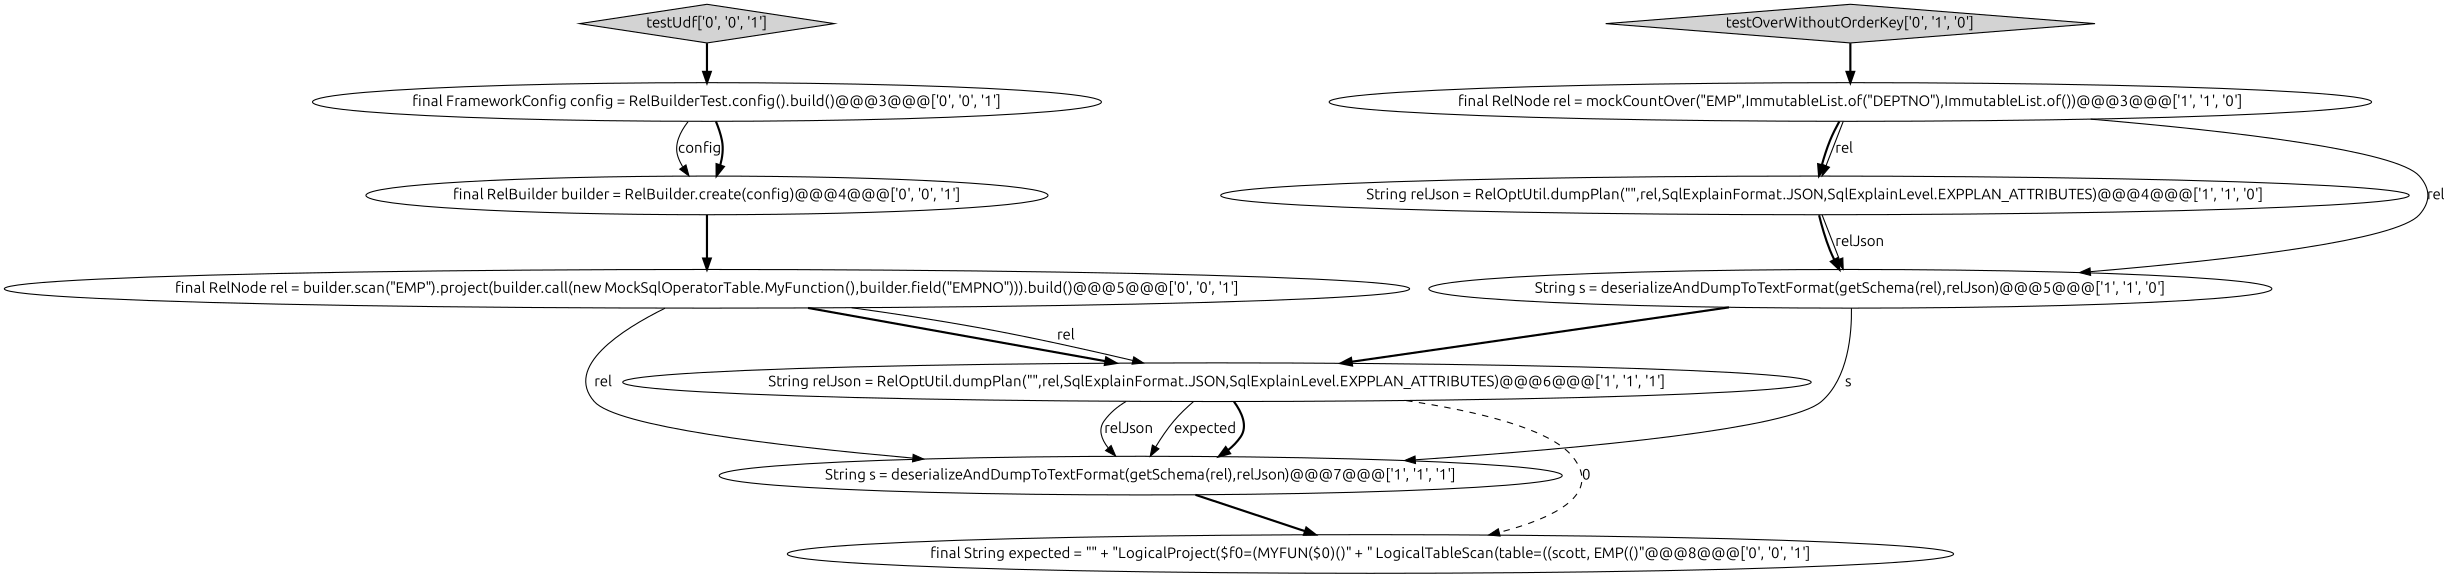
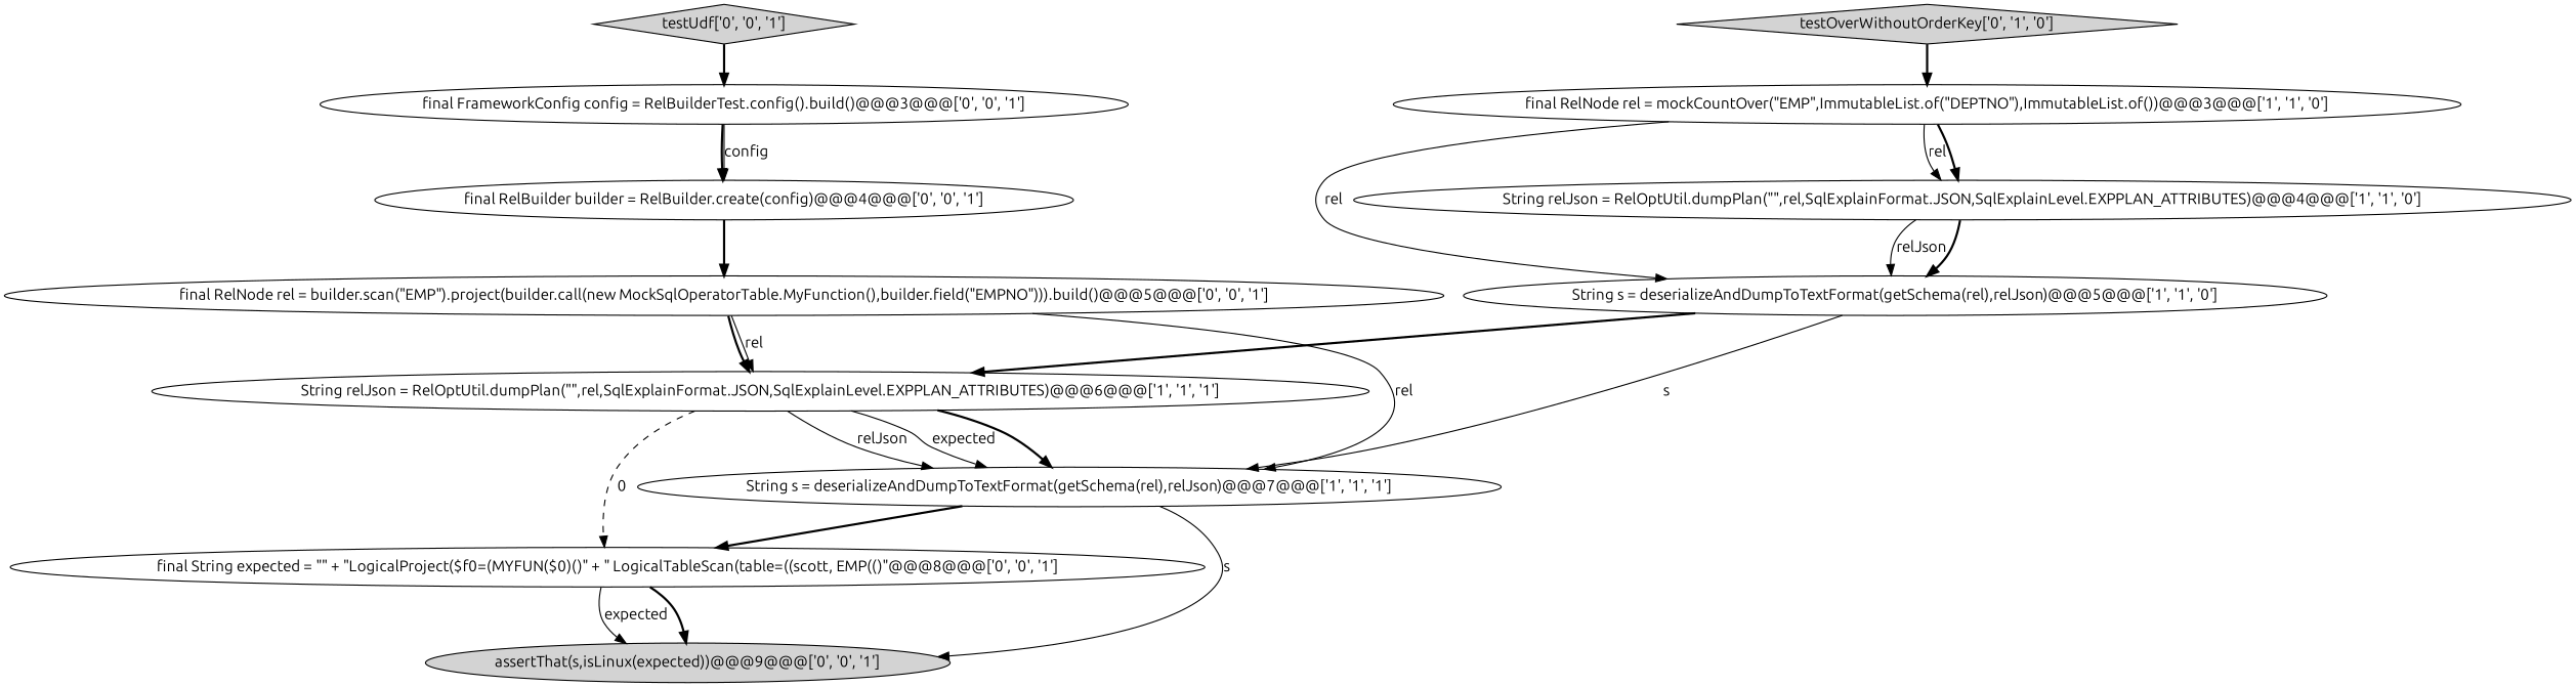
  digraph {
    fontname=Ubuntu
    node [fillcolor=white fontname=Ubuntu shape=ellipse style=filled]
    edge [fontname=Ubuntu style=solid]
    n1 [label="final RelNode rel = mockCountOver(\"EMP\",ImmutableList.of(\"DEPTNO\"),ImmutableList.of())@@@3@@@['1', '1', '0']"]
    n2 [label="String relJson = RelOptUtil.dumpPlan(\"\",rel,SqlExplainFormat.JSON,SqlExplainLevel.EXPPLAN_ATTRIBUTES)@@@4@@@['1', '1', '0']"]
    n3 [label="String s = deserializeAndDumpToTextFormat(getSchema(rel),relJson)@@@5@@@['1', '1', '0']"]
    n4 [label="String relJson = RelOptUtil.dumpPlan(\"\",rel,SqlExplainFormat.JSON,SqlExplainLevel.EXPPLAN_ATTRIBUTES)@@@6@@@['1', '1', '1']"]
    n5 [label="String s = deserializeAndDumpToTextFormat(getSchema(rel),relJson)@@@7@@@['1', '1', '1']"]
    n6 [fillcolor=lightgray label="testOverWithoutOrderKey['0', '1', '0']" shape=diamond]
    n7 [label="final RelBuilder builder = RelBuilder.create(config)@@@4@@@['0', '0', '1']"]
    n8 [label="final RelNode rel = builder.scan(\"EMP\").project(builder.call(new MockSqlOperatorTable.MyFunction(),builder.field(\"EMPNO\"))).build()@@@5@@@['0', '0', '1']"]
    n9 [fillcolor=lightgray label="testUdf['0', '0', '1']" shape=diamond]
    n10 [label="final FrameworkConfig config = RelBuilderTest.config().build()@@@3@@@['0', '0', '1']"]
    n11 [label="final String expected = \"\" + \"LogicalProject($f0=(MYFUN($0)()\" + \" LogicalTableScan(table=((scott, EMP(()\"@@@8@@@['0', '0', '1']"]
+   n12 [fillcolor=lightgray label="assertThat(s,isLinux(expected))@@@9@@@['0', '0', '1']"]
    n1 -> n2 [label=rel]
    n1 -> n2 [style=bold]
    n1 -> n3 [label=rel]
    n2 -> n3 [label=relJson]
    n2 -> n3 [style=bold]
    n3 -> n4 [style=bold]
    n3 -> n5 [label=s]
    n4 -> n5 [style=bold]
    n4 -> n5 [label=relJson]
    n4 -> n5 [label=expected]
    n4 -> n11 [label=0 style=dashed]
    n5 -> n11 [style=bold]
+   n5 -> n12 [label=s]
    n6 -> n1 [style=bold]
    n7 -> n8 [style=bold]
    n8 -> n4 [style=bold]
    n8 -> n4 [label=rel]
    n8 -> n5 [label=rel]
    n9 -> n10 [style=bold]
    n10 -> n7 [label=config]
    n10 -> n7 [style=bold]
+   n11 -> n12 [style=bold]
+   n11 -> n12 [label=expected]
  }
